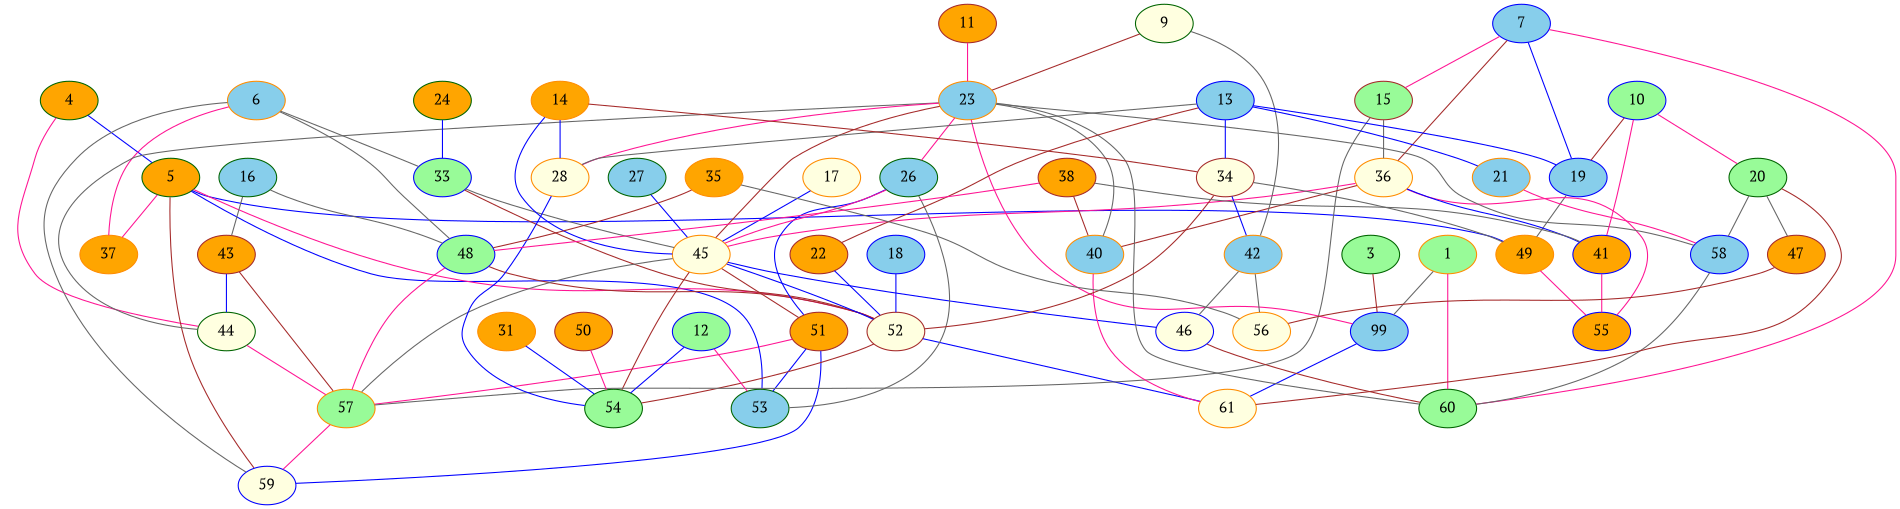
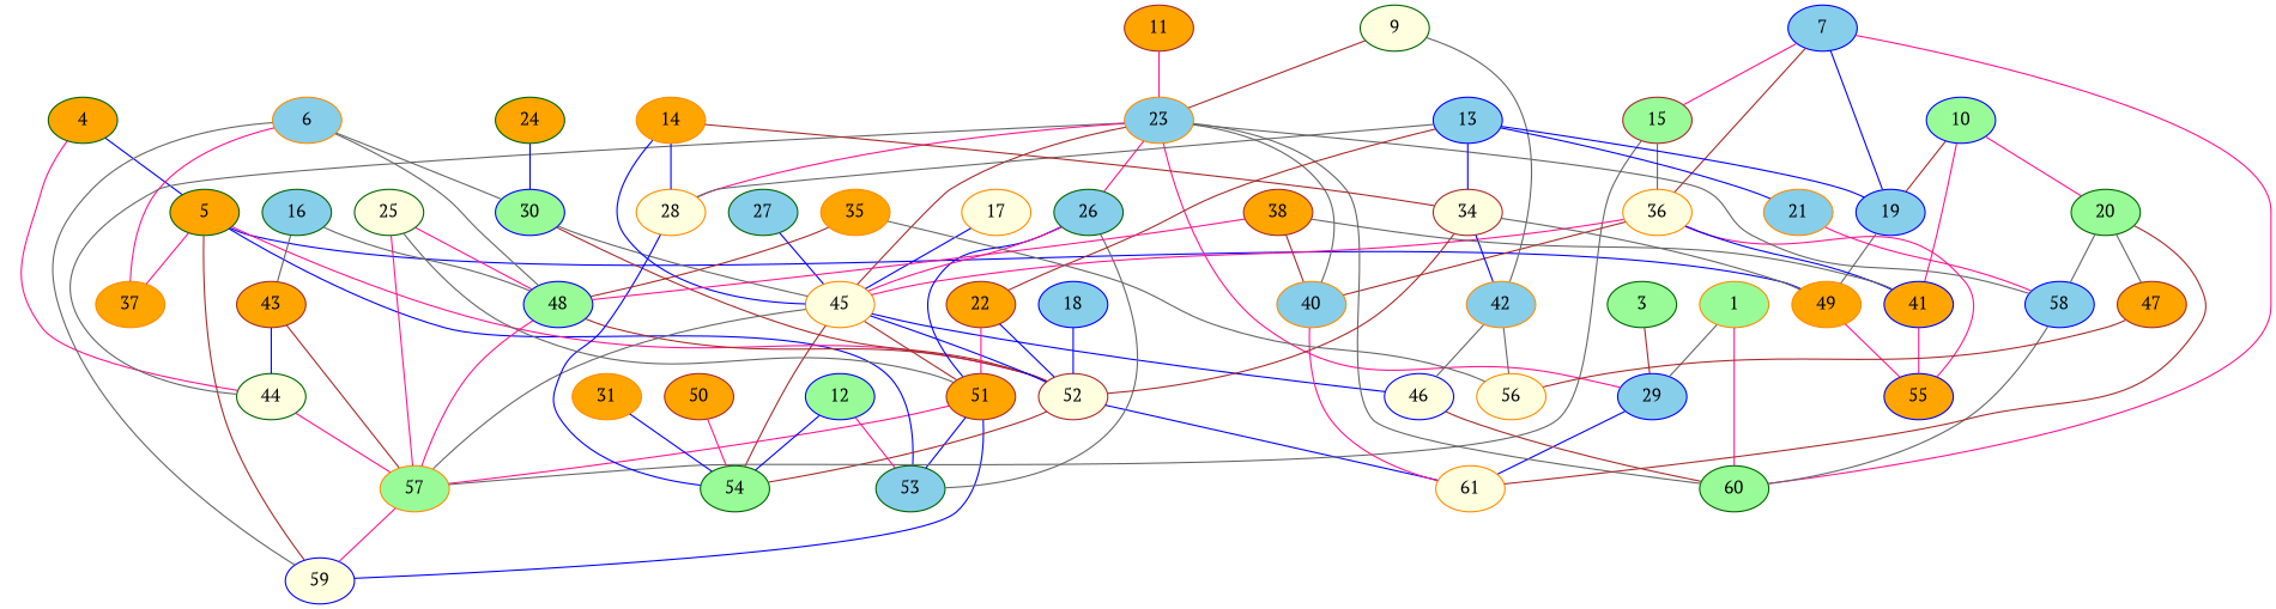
  graph {
    fontname="PT Serif"
    node [color=darkorange fillcolor=orange fontname="PT Serif" style=filled]
    edge [color=deeppink fontname="PT Serif" weight=1.0]
    1 [fillcolor=palegreen]
-   29 [color=blue fillcolor=skyblue label=99]
+   29 [color=blue fillcolor=skyblue]
    60 [color=darkgreen fillcolor=palegreen]
    61 [fillcolor=lightyellow]
    51 [color=brown]
    53 [color=darkgreen fillcolor=skyblue]
    59 [color=blue fillcolor=lightyellow]
    57 [fillcolor=palegreen]
    3 [color=darkgreen fillcolor=palegreen]
    4 [color=darkgreen]
    5 [color=darkgreen]
    44 [color=darkgreen fillcolor=lightyellow]
    37
    49
    52 [color=brown fillcolor=lightyellow]
    55 [color=blue]
    54 [color=darkgreen fillcolor=palegreen]
    6 [fillcolor=skyblue]
-   30 [color=blue fillcolor=palegreen label=33]
+   30 [color=blue fillcolor=palegreen]
    48 [color=blue fillcolor=palegreen]
    45 [fillcolor=lightyellow]
    7 [color=blue fillcolor=skyblue]
    15 [color=brown fillcolor=palegreen]
    19 [color=blue fillcolor=skyblue]
    36 [fillcolor=lightyellow]
    41 [color=blue]
    40 [fillcolor=skyblue]
    9 [color=darkgreen fillcolor=lightyellow]
    23 [fillcolor=skyblue]
    42 [fillcolor=skyblue]
    28 [fillcolor=lightyellow]
    58 [color=blue fillcolor=skyblue]
    26 [color=darkgreen fillcolor=skyblue]
    56 [fillcolor=lightyellow]
    46 [color=blue fillcolor=lightyellow]
    10 [color=blue fillcolor=palegreen]
    20 [color=darkgreen fillcolor=palegreen]
    47 [color=brown]
    11 [color=brown]
    12 [color=blue fillcolor=palegreen]
    13 [color=blue fillcolor=skyblue]
    21 [fillcolor=skyblue]
    22 [color=brown]
    34 [color=brown fillcolor=lightyellow]
    14
    16 [color=darkgreen fillcolor=skyblue]
    43 [color=brown]
    17 [fillcolor=lightyellow]
    18 [color=blue fillcolor=skyblue]
    24 [color=darkgreen]
+   25 [color=darkgreen fillcolor=lightyellow]
    27 [color=darkgreen fillcolor=skyblue]
    31
    35
    38 [color=brown]
    50 [color=brown]
    1 -- 29 [color=gray40]
    1 -- 60
    29 -- 61 [color=blue]
    51 -- 53 [color=blue]
    51 -- 59 [color=blue]
    51 -- 57
    57 -- 59
    3 -- 29 [color=brown]
    4 -- 5 [color=blue]
    4 -- 44
    5 -- 53 [color=blue]
    5 -- 59 [color=brown]
    5 -- 37
    5 -- 49 [color=blue]
    5 -- 52
    44 -- 57
    49 -- 55
    52 -- 61 [color=blue]
    52 -- 54 [color=brown]
    6 -- 59 [color=gray40]
    6 -- 37
    6 -- 30 [color=gray40]
    6 -- 48 [color=gray40]
    30 -- 52 [color=brown]
    30 -- 45 [color=gray40]
    48 -- 57
    48 -- 52 [color=brown]
    45 -- 51 [color=brown]
    45 -- 57 [color=gray40]
    45 -- 52 [color=blue]
    45 -- 54 [color=brown]
    45 -- 46 [color=blue]
    7 -- 60
    7 -- 15
    7 -- 19 [color=blue]
    7 -- 36 [color=brown]
    15 -- 57 [color=gray40]
    15 -- 36 [color=gray40]
    19 -- 49 [color=gray40]
    36 -- 55
    36 -- 45
    36 -- 41 [color=blue]
    36 -- 40 [color=brown]
    41 -- 55
    40 -- 61
    9 -- 23 [color=brown]
    9 -- 42 [color=gray40]
    23 -- 29
    23 -- 60 [color=gray40]
    23 -- 44 [color=gray40]
    23 -- 45 [color=brown]
    23 -- 40 [color=gray40]
    23 -- 28
    23 -- 58 [color=gray40]
    23 -- 26
    42 -- 56 [color=gray40]
    42 -- 46 [color=gray40]
    28 -- 54 [color=blue]
    58 -- 60 [color=gray40]
    26 -- 51 [color=blue]
    26 -- 53 [color=gray40]
    26 -- 45
    46 -- 60 [color=brown]
    10 -- 19 [color=brown]
    10 -- 41
    10 -- 20
    20 -- 61 [color=brown]
    20 -- 58 [color=gray40]
    20 -- 47 [color=gray40]
    47 -- 56 [color=brown]
    11 -- 23 [weight=2.0]
    12 -- 53
    12 -- 54 [color=blue]
    13 -- 19 [color=blue]
    13 -- 28 [color=gray40]
    13 -- 21 [color=blue]
    13 -- 22 [color=brown]
    13 -- 34 [color=blue]
    21 -- 58
+   22 -- 51
    22 -- 52 [color=blue]
    34 -- 49 [color=gray40]
    34 -- 52 [color=brown]
    34 -- 42 [color=blue]
    14 -- 45 [color=blue]
    14 -- 28 [color=blue]
    14 -- 34 [color=brown]
    16 -- 48 [color=gray40]
    16 -- 43 [color=gray40]
    43 -- 57 [color=brown]
    43 -- 44 [color=blue]
    17 -- 45 [color=blue]
    18 -- 52 [color=blue]
    24 -- 30 [color=blue]
+   25 -- 51 [color=gray40]
+   25 -- 57
+   25 -- 48
    27 -- 45 [color=blue]
    31 -- 54 [color=blue]
    35 -- 48 [color=brown]
    35 -- 56 [color=gray40]
    38 -- 48
    38 -- 41 [color=gray40]
    38 -- 40 [color=brown]
    50 -- 54
  }
